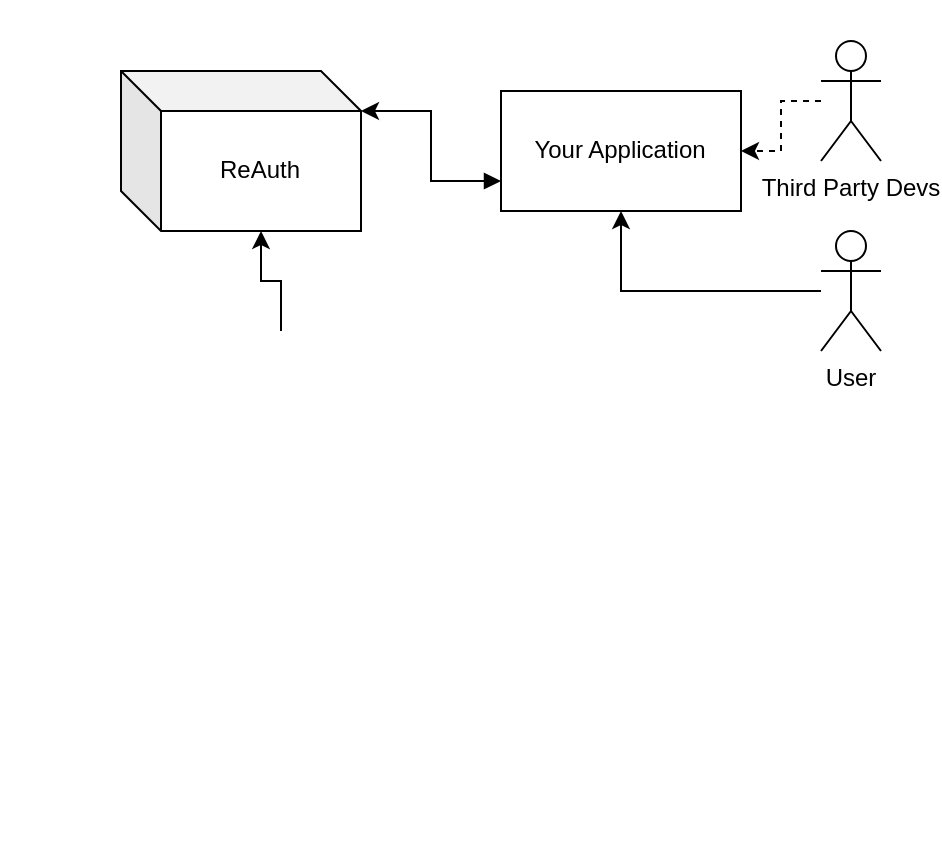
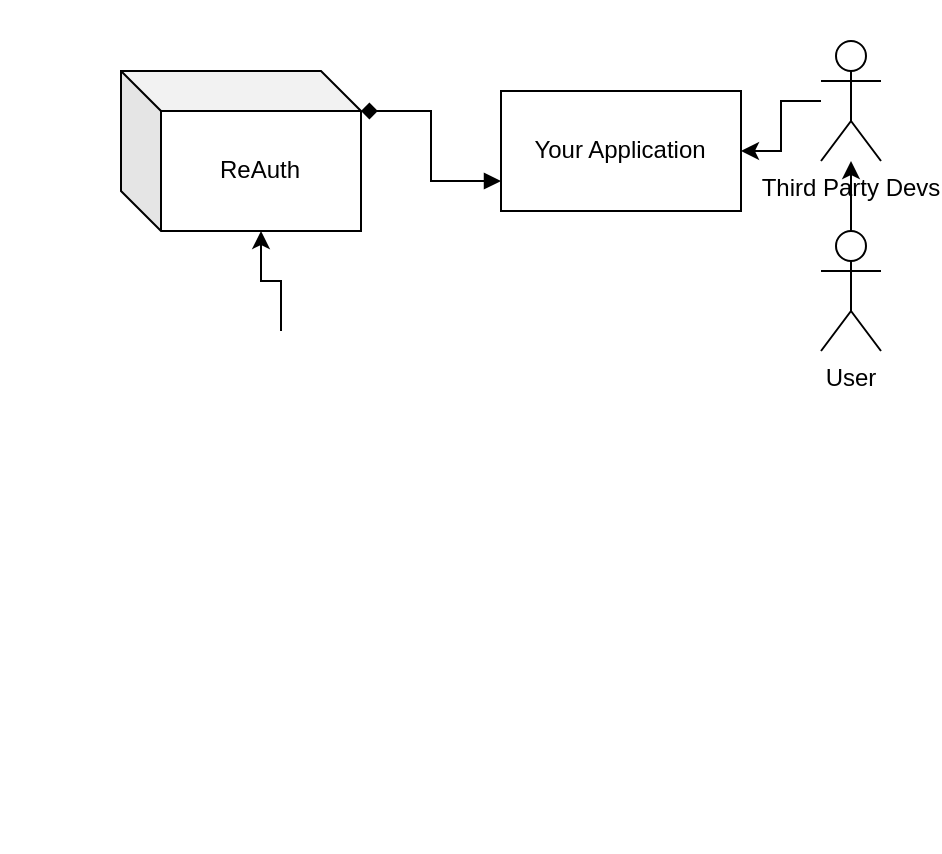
  <mxCell id="0" />
  <mxCell id="1" parent="0" />
  <mxCell id="2" value="ReAuth" style="shape=cube;whiteSpace=wrap;html=1;boundedLbl=1;backgroundOutline=1;darkOpacity=0.05;darkOpacity2=0.1;" parent="1" vertex="1"><mxGeometry x="60" y="35" width="120" height="80" as="geometry" /></mxCell>
- <mxCell id="3" style="edgeStyle=orthogonalEdgeStyle;rounded=0;orthogonalLoop=1;jettySize=auto;html=1;exitX=0;exitY=0.75;exitDx=0;exitDy=0;entryX=0;entryY=0;entryDx=120;entryDy=20;entryPerimeter=0;startArrow=block;startFill=1;" parent="1" source="4" target="2" edge="1"><mxGeometry relative="1" as="geometry" /></mxCell>
+ <mxCell id="3" style="edgeStyle=orthogonalEdgeStyle;rounded=0;orthogonalLoop=1;jettySize=auto;html=1;exitX=0;exitY=0.75;exitDx=0;exitDy=0;entryX=0;entryY=0;entryDx=120;entryDy=20;entryPerimeter=0;startArrow=block;startFill=1;endArrow=diamond;" parent="1" source="4" target="2" edge="1"><mxGeometry relative="1" as="geometry" /></mxCell>
  <mxCell id="4" value="Your Application" style="rounded=0;whiteSpace=wrap;html=1;" parent="1" vertex="1"><mxGeometry x="250" y="45" width="120" height="60" as="geometry" /></mxCell>
- <mxCell id="5" style="edgeStyle=orthogonalEdgeStyle;rounded=0;orthogonalLoop=1;jettySize=auto;html=1;entryX=0.5;entryY=1;entryDx=0;entryDy=0;" edge="1" parent="1" source="6" target="4"><mxGeometry relative="1" as="geometry" /></mxCell>
+ <mxCell id="5" style="edgeStyle=orthogonalEdgeStyle;rounded=0;orthogonalLoop=1;jettySize=auto;html=1;" edge="1" parent="1" source="6" target="8"><mxGeometry relative="1" as="geometry" /></mxCell>
  <mxCell id="6" value="User" style="shape=umlActor;verticalLabelPosition=bottom;verticalAlign=top;html=1;outlineConnect=0;" parent="1" vertex="1"><mxGeometry x="410" y="115" width="30" height="60" as="geometry" /></mxCell>
- <mxCell id="7" style="edgeStyle=orthogonalEdgeStyle;rounded=0;orthogonalLoop=1;jettySize=auto;html=1;startArrow=none;startFill=0;dashed=1;" parent="1" source="8" target="4" edge="1"><mxGeometry relative="1" as="geometry" /></mxCell>
+ <mxCell id="7" style="edgeStyle=orthogonalEdgeStyle;rounded=0;orthogonalLoop=1;jettySize=auto;html=1;startArrow=none;startFill=0;" parent="1" source="8" target="4" edge="1"><mxGeometry relative="1" as="geometry" /></mxCell>
  <mxCell id="8" value="Third Party Devs" style="shape=umlActor;verticalLabelPosition=bottom;verticalAlign=top;html=1;outlineConnect=0;" parent="1" vertex="1"><mxGeometry x="410" y="20" width="30" height="60" as="geometry" /></mxCell>
  <mxCell id="9" style="edgeStyle=orthogonalEdgeStyle;rounded=0;orthogonalLoop=1;jettySize=auto;html=1;entryX=0;entryY=0;entryDx=70;entryDy=80;entryPerimeter=0;startArrow=none;startFill=0;" edge="1" parent="1" source="10" target="2"><mxGeometry relative="1" as="geometry" /></mxCell>
  <mxCell id="10" value="" style="shape=image;verticalLabelPosition=bottom;labelBackgroundColor=#ffffff;verticalAlign=top;aspect=fixed;imageAspect=0;image=http://lipis.github.io/bootstrap-social/assets/img/bootstrap-social.png;" vertex="1" parent="1"><mxGeometry x="20" y="165" width="240" height="240" as="geometry" /></mxCell>
